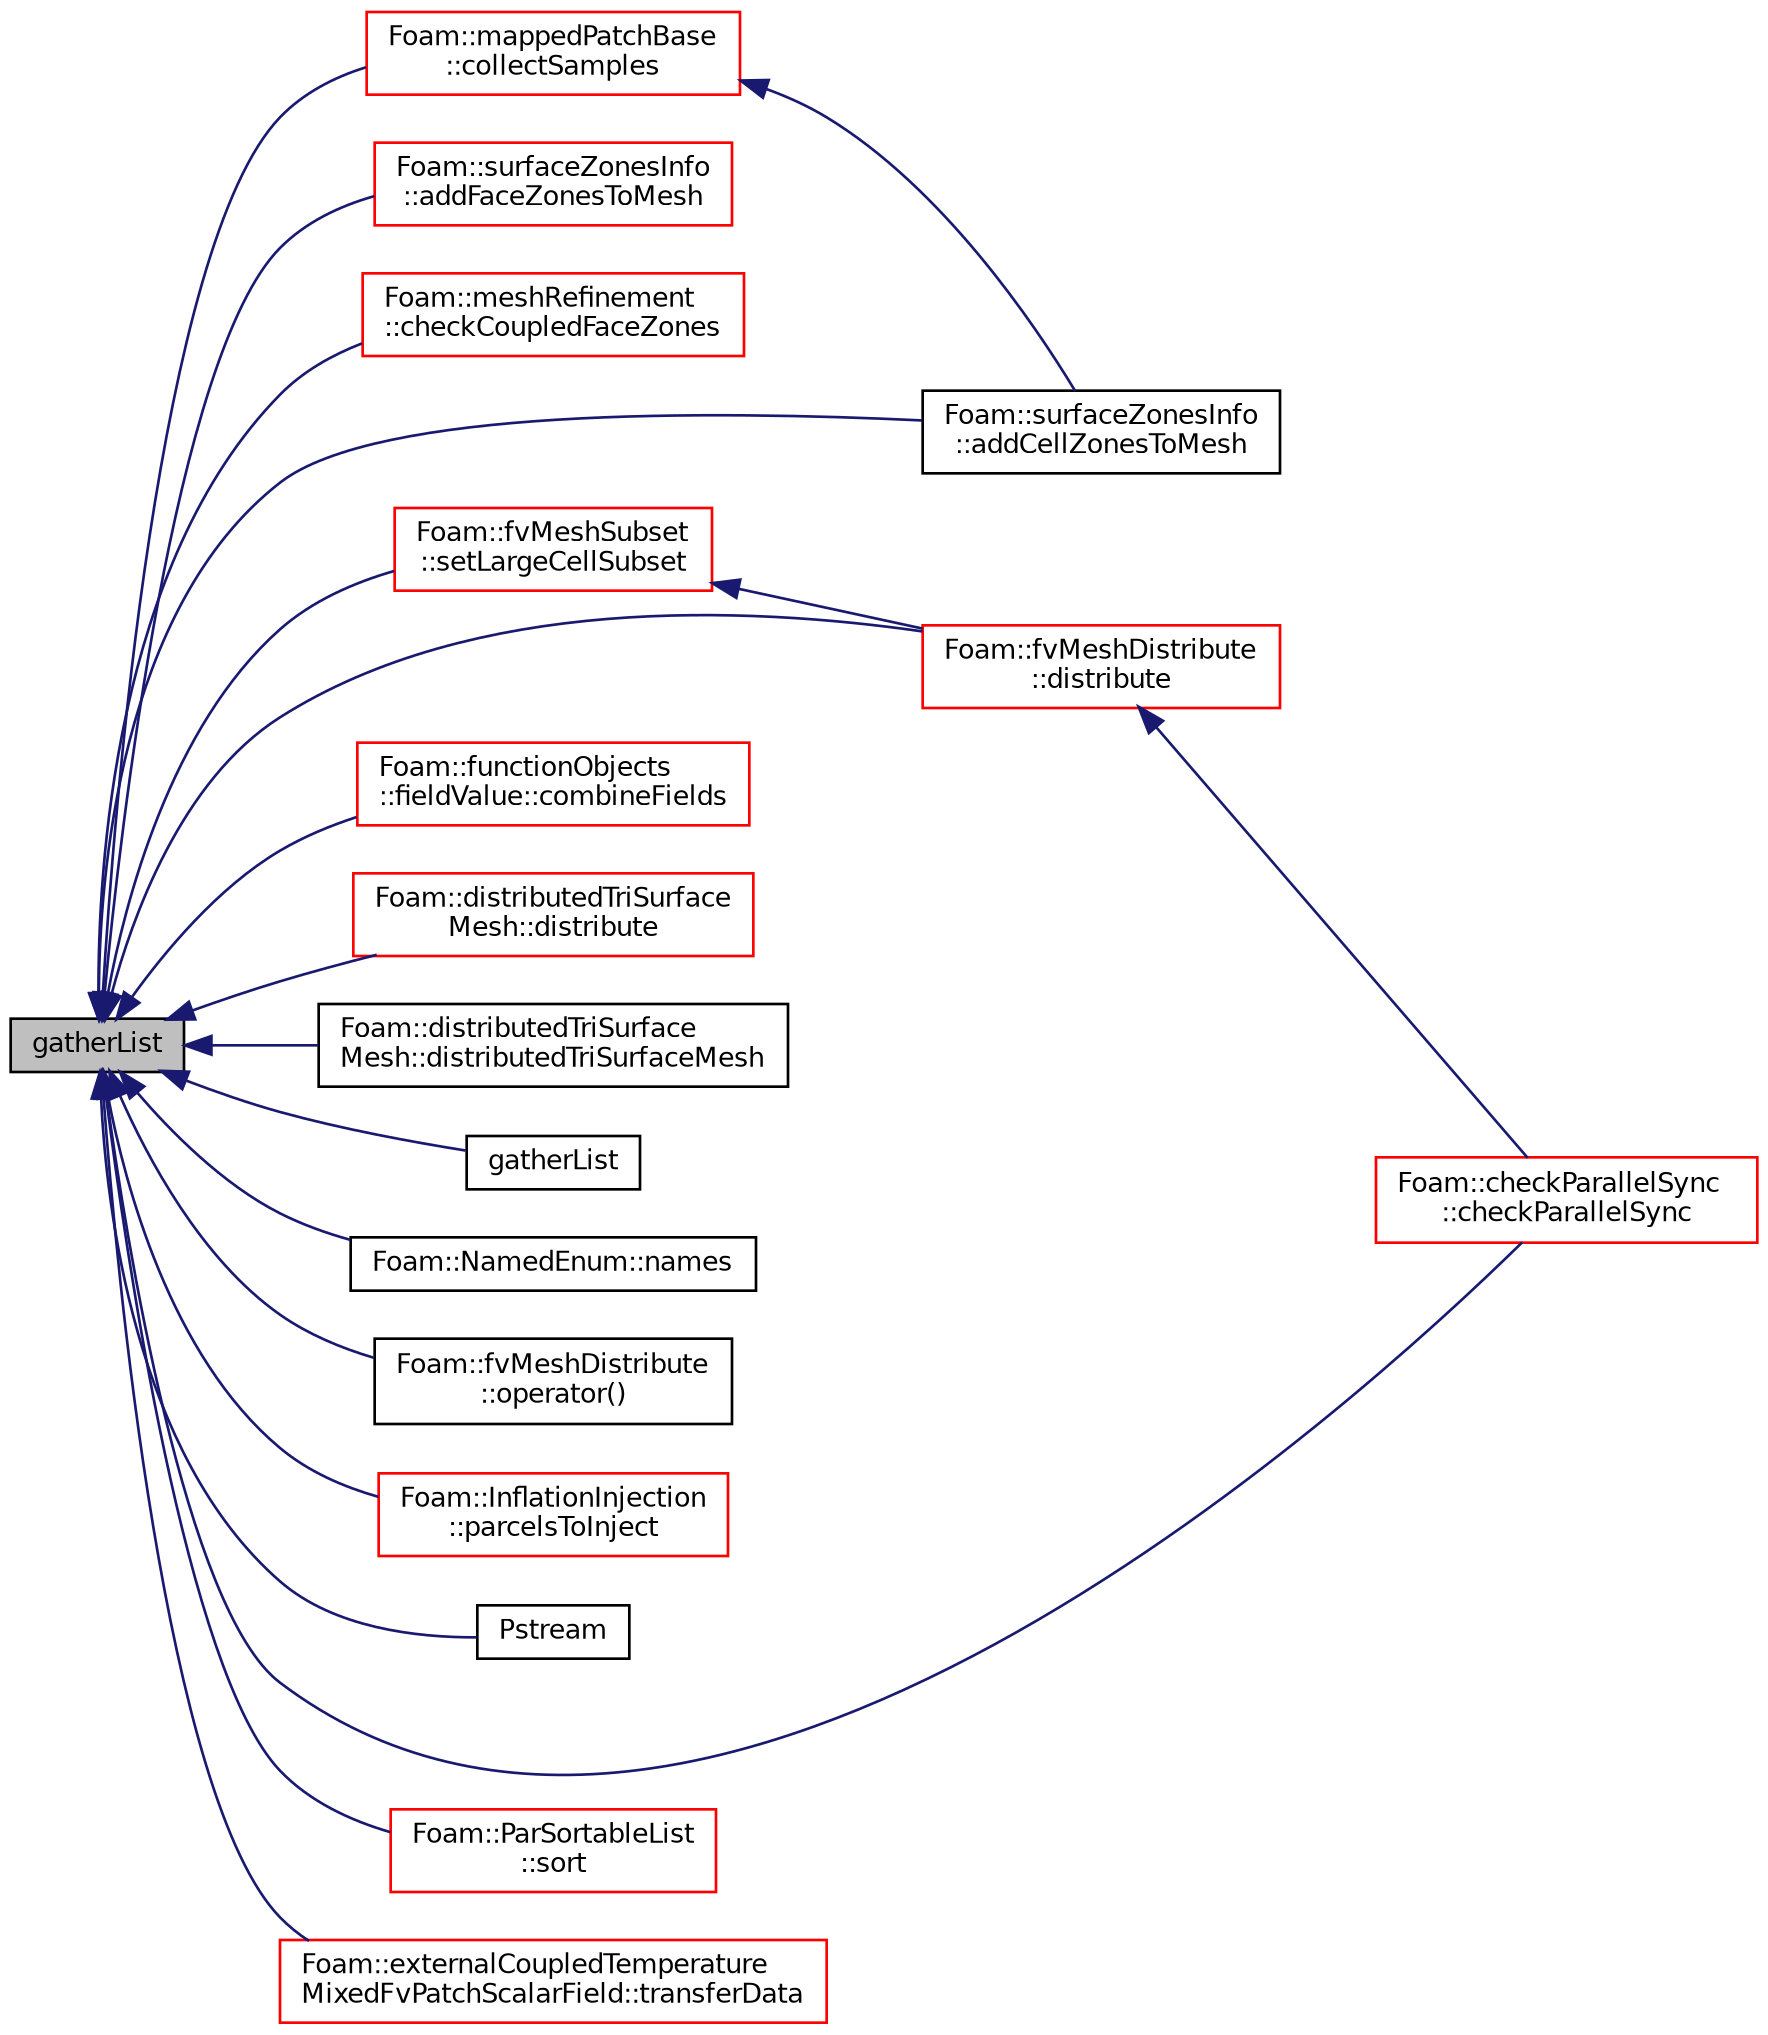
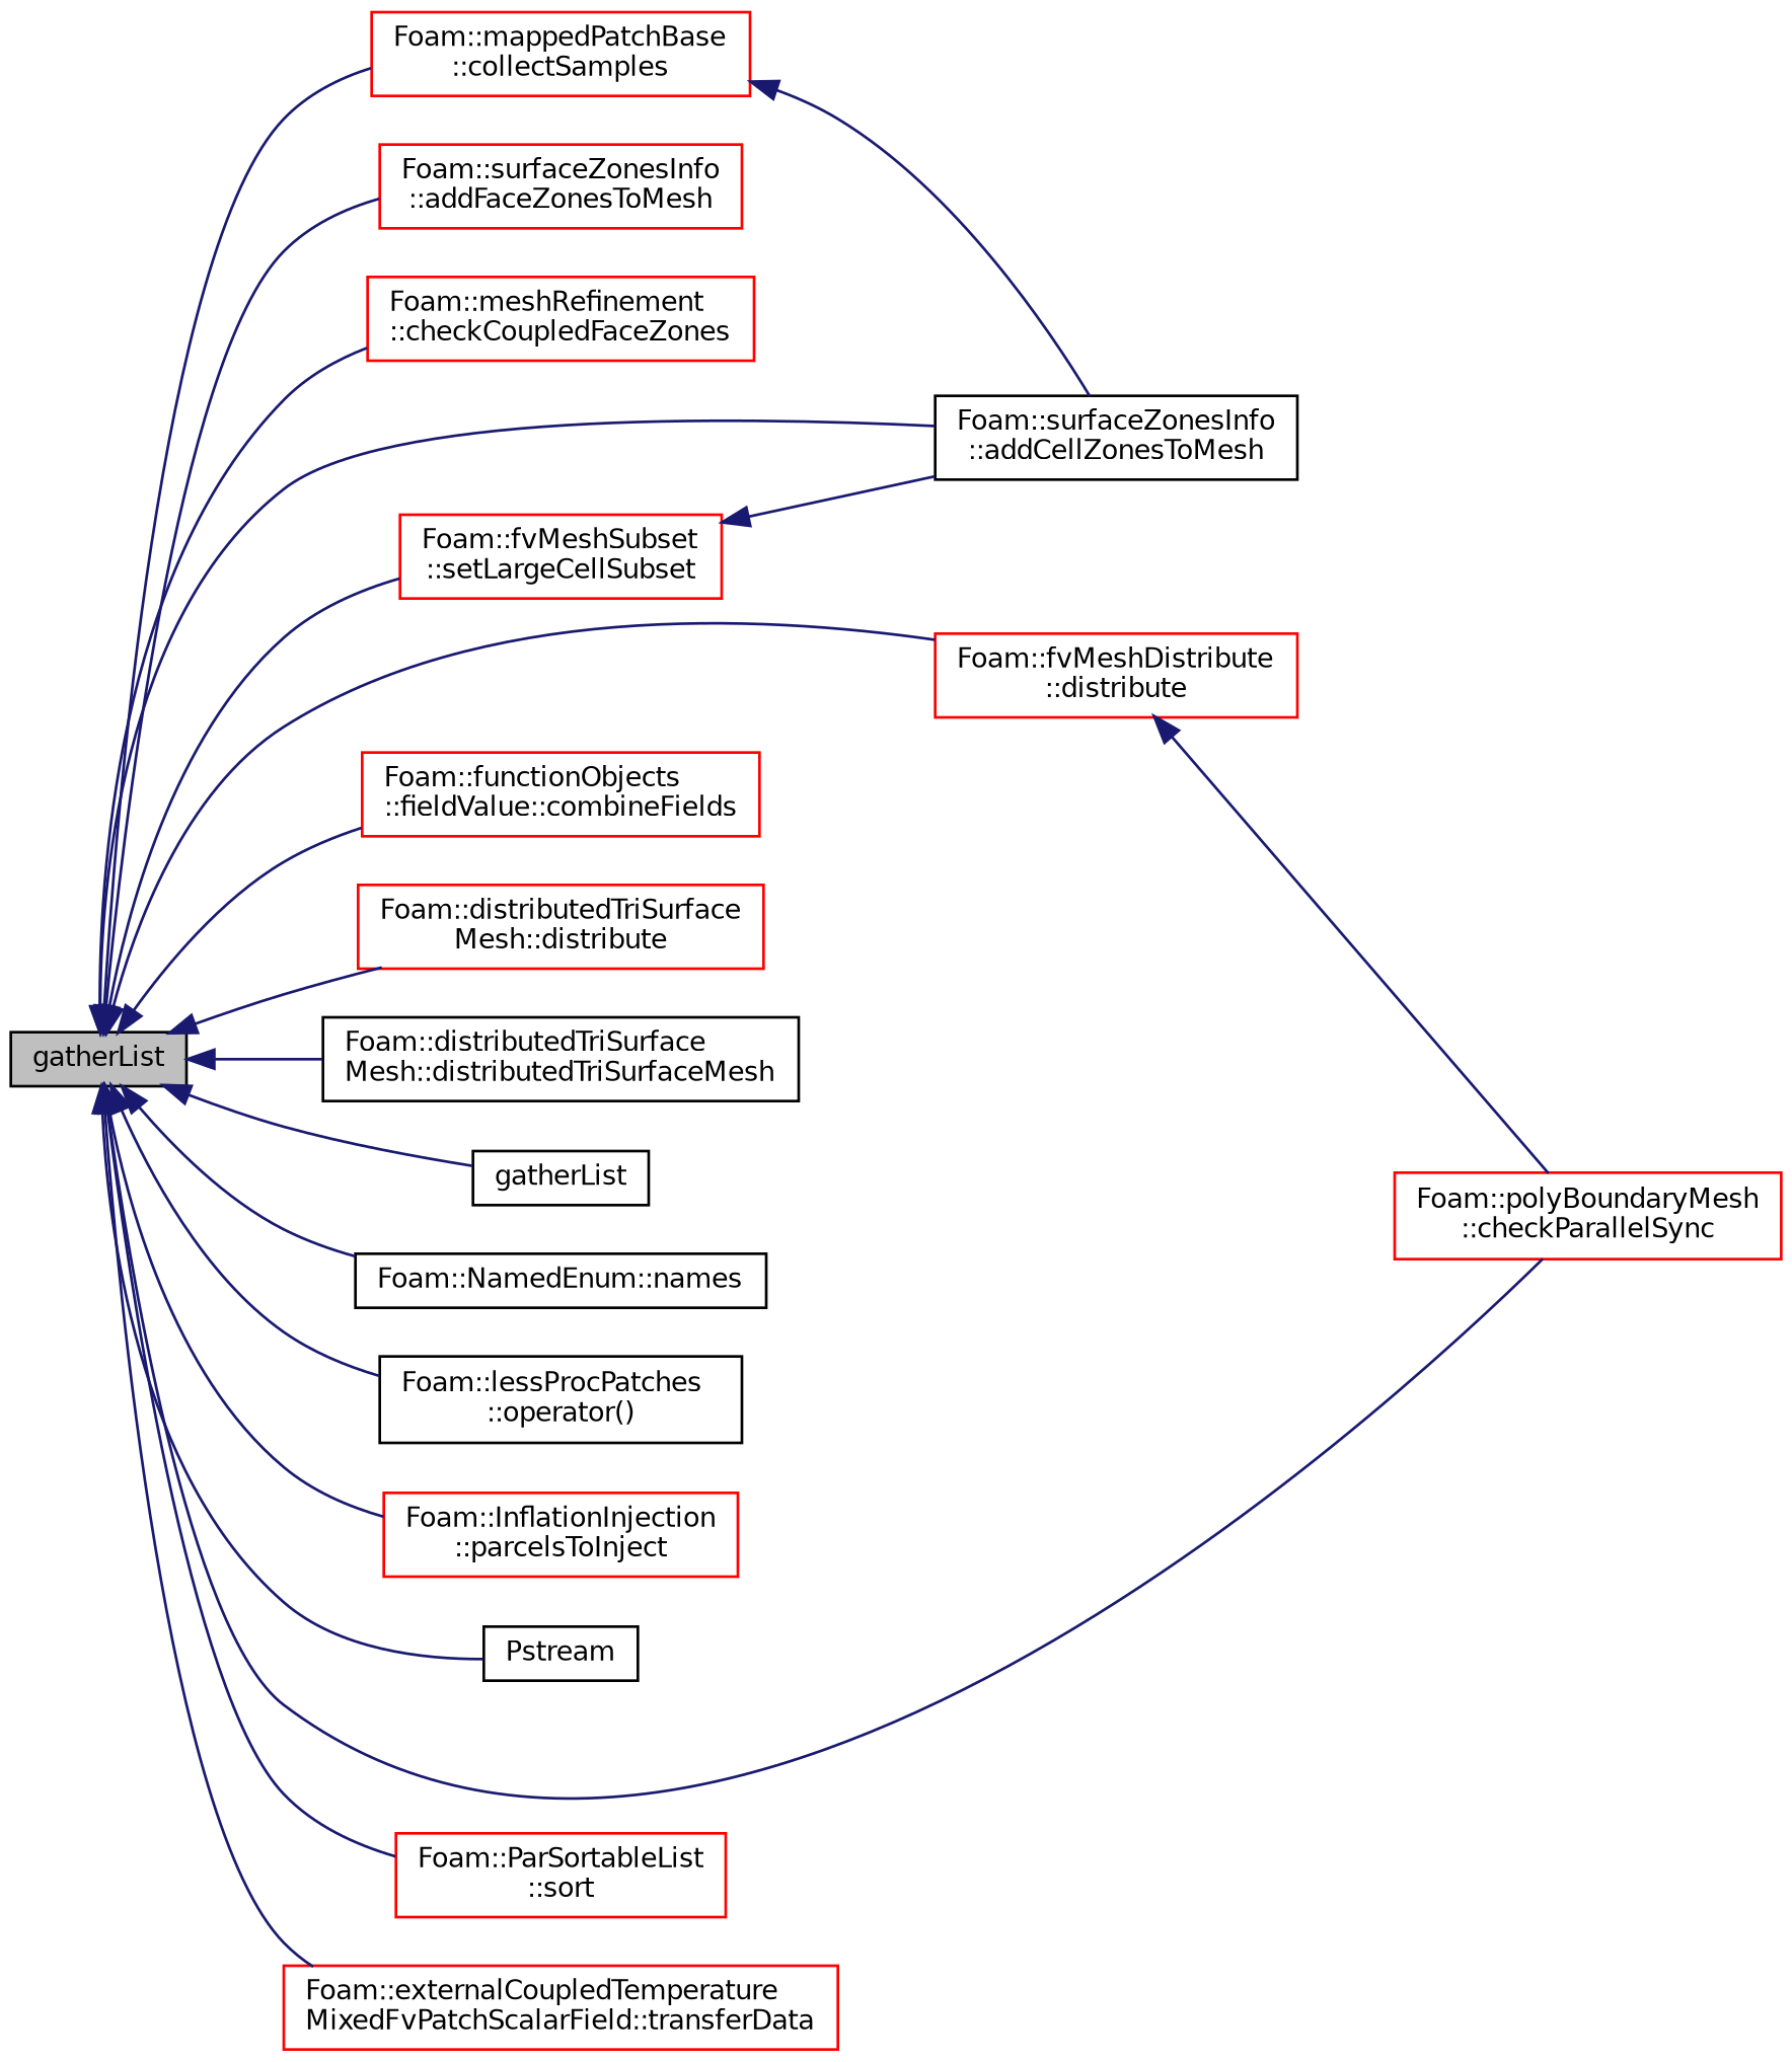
  digraph {
    rankdir=LR
    node [color=red fontname=Helvetica fontsize=10 shape=record]
    edge [color=midnightblue dir=back fontname=Helvetica fontsize=10 labelfontname=Helvetica labelfontsize=10 style=solid]
    n1 [color=black fillcolor=grey75 fontcolor=black height=0.2 label=gatherList style=filled width=0.4]
    n2 [color=black height=0.2 label="Foam::surfaceZonesInfo\l::addCellZonesToMesh" width=0.4]
    n3 [height=0.2 label="Foam::surfaceZonesInfo\l::addFaceZonesToMesh" width=0.4]
    n4 [height=0.2 label="Foam::meshRefinement\l::checkCoupledFaceZones" width=0.4]
-   n5 [height=0.2 label="Foam::checkParallelSync\l::checkParallelSync" width=0.4]
+   n5 [height=0.2 label="Foam::polyBoundaryMesh\l::checkParallelSync" width=0.4]
    n6 [height=0.2 label="Foam::fvMeshDistribute\l::distribute" width=0.4]
    n7 [height=0.2 label="Foam::mappedPatchBase\l::collectSamples" width=0.4]
    n8 [height=0.2 label="Foam::functionObjects\l::fieldValue::combineFields" width=0.4]
    n9 [height=0.2 label="Foam::distributedTriSurface\lMesh::distribute" width=0.4]
    n10 [color=black height=0.2 label="Foam::distributedTriSurface\lMesh::distributedTriSurfaceMesh" width=0.4]
    n11 [color=black height=0.2 label=gatherList width=0.4]
    n12 [color=black height=0.2 label="Foam::NamedEnum::names" width=0.4]
-   n13 [color=black height=0.2 label="Foam::fvMeshDistribute\l::operator()" width=0.4]
+   n13 [color=black height=0.2 label="Foam::lessProcPatches\l::operator()" width=0.4]
    n14 [height=0.2 label="Foam::InflationInjection\l::parcelsToInject" width=0.4]
    n15 [color=black height=0.2 label=Pstream width=0.4]
    n16 [height=0.2 label="Foam::fvMeshSubset\l::setLargeCellSubset" width=0.4]
    n17 [height=0.2 label="Foam::ParSortableList\l::sort" width=0.4]
    n18 [height=0.2 label="Foam::externalCoupledTemperature\lMixedFvPatchScalarField::transferData" width=0.4]
    n1 -> n2
    n1 -> n3
    n1 -> n4
    n1 -> n5
    n1 -> n6
    n1 -> n7
    n1 -> n8
    n1 -> n9
    n1 -> n10
    n1 -> n11
    n1 -> n12
    n1 -> n13
    n1 -> n14
    n1 -> n15
    n1 -> n16
    n1 -> n17
    n1 -> n18
    n6 -> n5
    n7 -> n2
-   n16 -> n6
+   n16 -> n2
  }
